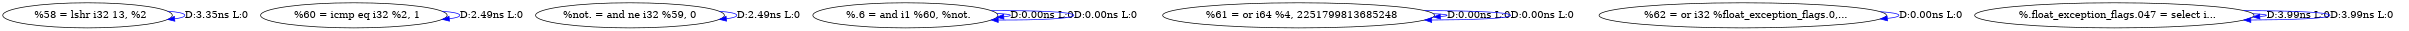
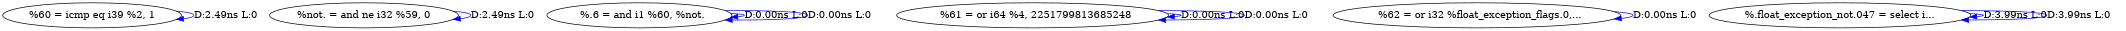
  digraph {
    edge [color=blue]
-   n1 [label="  %58 = lshr i32 13, %2"]
-   n2 [label="  %60 = icmp eq i32 %2, 1"]
+   n2 [label="%60 = icmp eq i39 %2, 1"]
    n3 [label="%not. = and ne i32 %59, 0"]
    n4 [label="  %.6 = and i1 %60, %not."]
    n5 [label="  %61 = or i64 %4, 2251799813685248"]
    n6 [label="  %62 = or i32 %float_exception_flags.0,..."]
-   n7 [label="  %.float_exception_flags.047 = select i..."]
-   n1 -> n1 [label="D:3.35ns L:0"]
+   n7 [label="%.float_exception_not.047 = select i..."]
    n2 -> n2 [label="D:2.49ns L:0"]
    n3 -> n3 [label="D:2.49ns L:0"]
    n4 -> n4 [label="D:0.00ns L:0"]
    n4 -> n4 [label="D:0.00ns L:0"]
    n5 -> n5 [label="D:0.00ns L:0"]
    n5 -> n5 [label="D:0.00ns L:0"]
    n6 -> n6 [label="D:0.00ns L:0"]
    n7 -> n7 [label="D:3.99ns L:0"]
    n7 -> n7 [label="D:3.99ns L:0"]
  }
